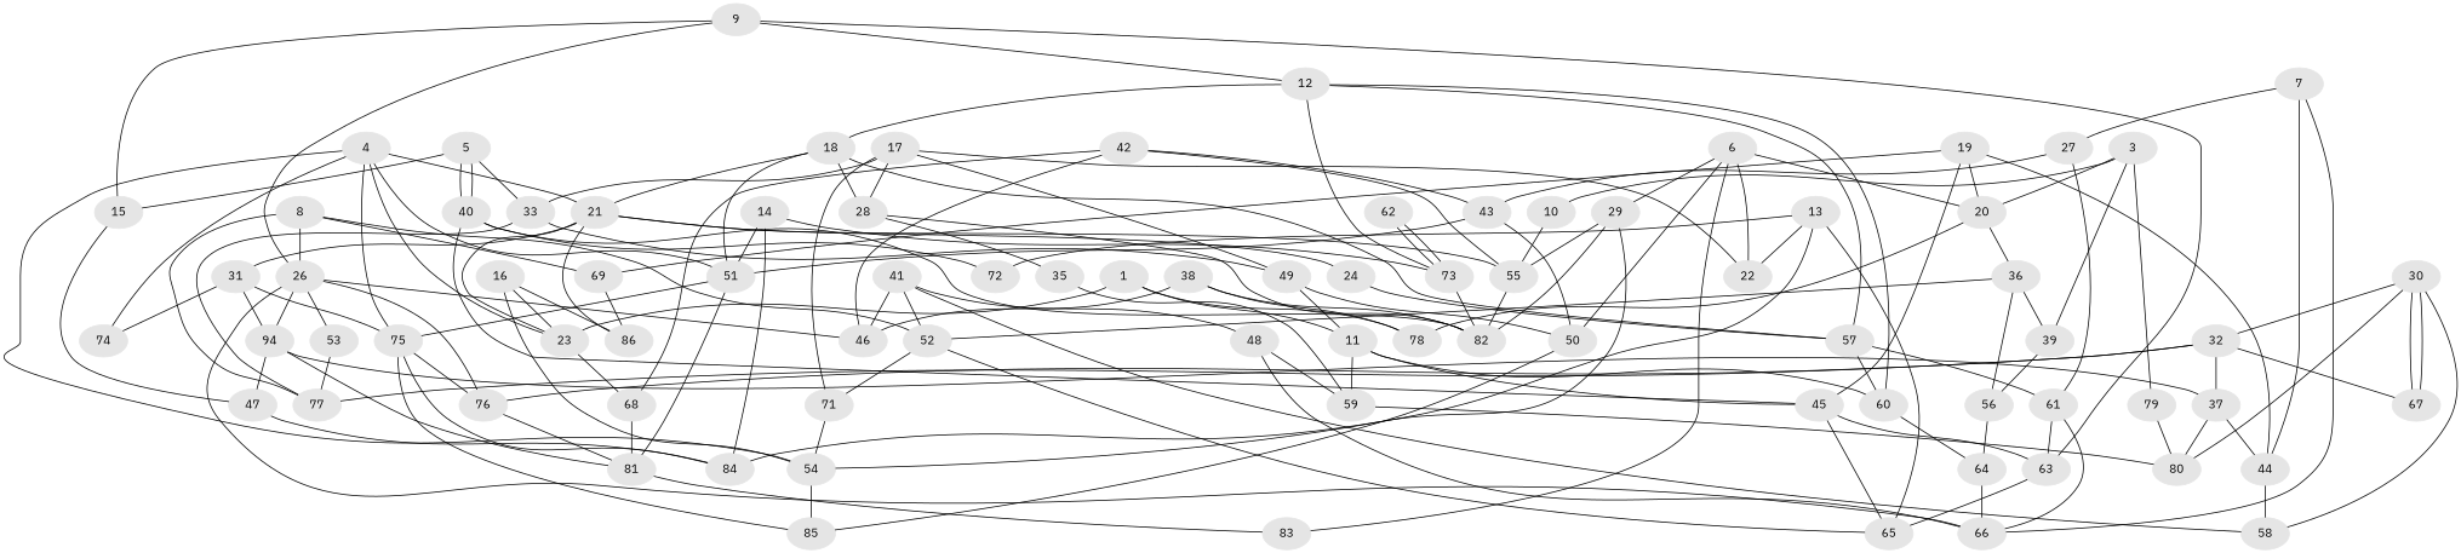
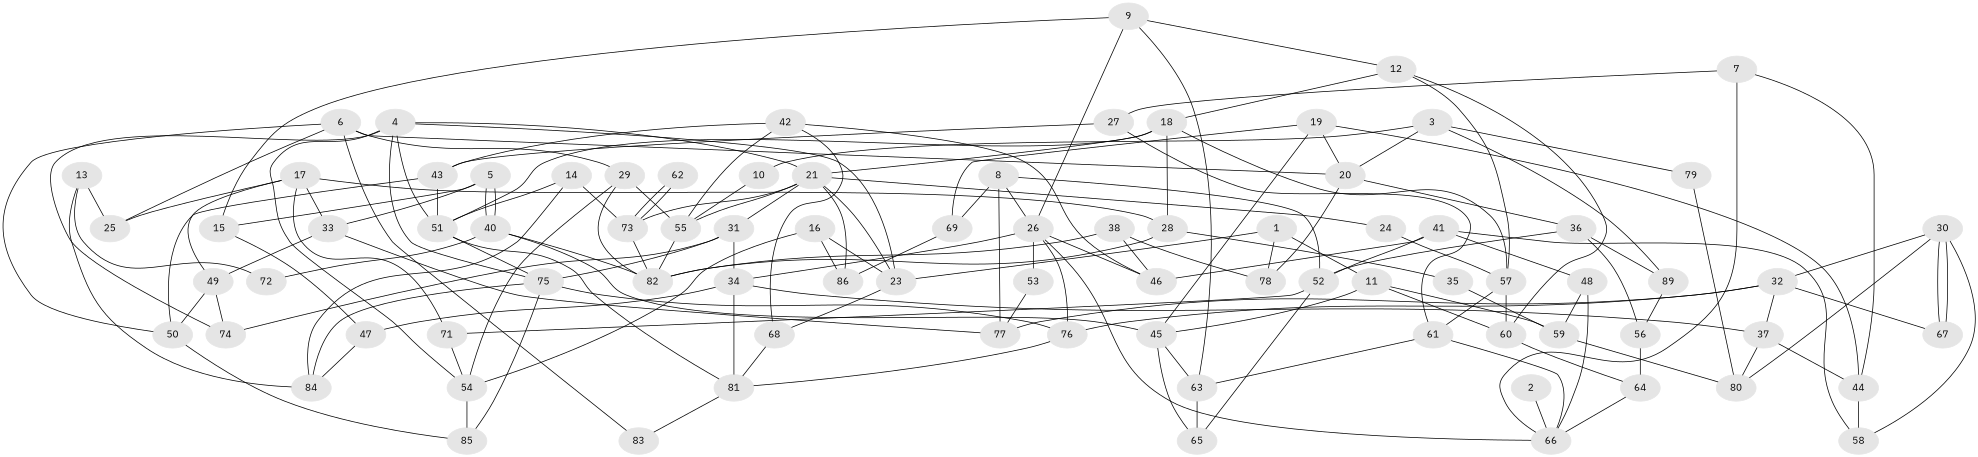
  graph {
    fontname="IBM Plex Sans"
    node [color=gray90 fontname="IBM Plex Sans" style=filled]
    edge [fontname="IBM Plex Sans"]
    1
    11
    23
    78
    60
    45
    59
    68
+   2
    66
    64
    3
    10
    20
-   39
+   39 [label=89]
    79
    55
    36
    56
    80
    4
    21
    51
    54
    74
    75
    86
    24
    31
    81
    85
    84
    76
    5
    15
    33
    40
    47
    77
    49
    72
    82
    6
-   25 [label=22]
+   25
    29
    50
    83
    7
    27
    44
    43
    61
    58
    8
    26
    52
    69
    53
-   34 [label=94]
+   34
    46
    65
    71
    9
    12
    63
    18
    57
    73
    28
    13
    14
    16
    17
    35
    62
    19
    37
    30
    32
    67
    38
    41
    48
    42
    1 -- 11
    1 -- 23
    1 -- 78
    11 -- 60
    11 -- 45
    11 -- 59
    23 -- 68
    60 -- 64
    45 -- 65
    45 -- 63
    59 -- 80
    68 -- 81
+   2 -- 66
    64 -- 66
    3 -- 10
    3 -- 20
    3 -- 39
    3 -- 79
    10 -- 55
    20 -- 78
    20 -- 36
    39 -- 56
    79 -- 80
    55 -- 82
    36 -- 39
    36 -- 56
    36 -- 52
    56 -- 64
    4 -- 23
    4 -- 21
    4 -- 51
    4 -- 54
    4 -- 74
    4 -- 75
    21 -- 23
    21 -- 55
    21 -- 86
    21 -- 24
    21 -- 31
    51 -- 75
    51 -- 81
    54 -- 85
    75 -- 85
    75 -- 84
    75 -- 76
    24 -- 57
    31 -- 74
    31 -- 75
    31 -- 34
    81 -- 83
    76 -- 81
    5 -- 15
    5 -- 33
    5 -- 40
    5 -- 40
    15 -- 47
    33 -- 77
    33 -- 49
    40 -- 45
    40 -- 72
    40 -- 82
    47 -- 84
-   49 -- 11
+   49 -- 74
    49 -- 50
    6 -- 20
    6 -- 25
    6 -- 29
    6 -- 50
    6 -- 83
    29 -- 55
    29 -- 54
    29 -- 82
    50 -- 85
    7 -- 66
    7 -- 27
    7 -- 44
    27 -- 43
    27 -- 61
    44 -- 58
    43 -- 51
    43 -- 50
    61 -- 66
    61 -- 63
    8 -- 77
    8 -- 26
    8 -- 52
    8 -- 69
    26 -- 66
    26 -- 76
    26 -- 53
    26 -- 34
    26 -- 46
    52 -- 65
    52 -- 71
    69 -- 86
    53 -- 77
    34 -- 81
    34 -- 47
    34 -- 37
    71 -- 54
    9 -- 15
    9 -- 26
    9 -- 12
    9 -- 63
    12 -- 60
    12 -- 18
    12 -- 57
-   12 -- 73
+   21 -- 73
    63 -- 65
    18 -- 21
    18 -- 51
    18 -- 57
    18 -- 28
    57 -- 60
    57 -- 61
    73 -- 82
    28 -- 82
    28 -- 35
    13 -- 84
    13 -- 72
    13 -- 25
-   13 -- 65
    14 -- 51
    14 -- 84
    14 -- 73
    16 -- 23
    16 -- 54
    16 -- 86
    17 -- 33
    17 -- 49
    17 -- 25
    17 -- 71
    17 -- 28
    35 -- 59
    62 -- 73
    62 -- 73
    19 -- 45
    19 -- 20
    19 -- 44
    19 -- 69
    37 -- 80
    37 -- 44
    30 -- 80
    30 -- 58
    30 -- 32
    30 -- 67
    30 -- 67
    32 -- 76
    32 -- 77
    32 -- 37
    32 -- 67
    38 -- 78
    38 -- 82
    38 -- 46
    41 -- 58
    41 -- 52
    41 -- 46
    41 -- 48
    48 -- 59
    48 -- 66
    42 -- 68
    42 -- 55
    42 -- 43
    42 -- 46
  }
